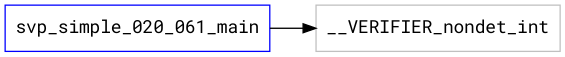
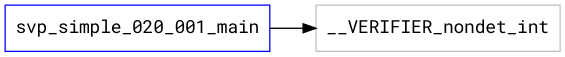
  digraph {
    rankdir=LR
    fontname="Roboto Mono"
    node [shape=box fontname="Roboto Mono"]
-   svp_simple_020_001_main [color=blue label=svp_simple_020_061_main]
+   svp_simple_020_001_main [color=blue]
    n2 [color=grey label=__VERIFIER_nondet_int]
    svp_simple_020_001_main -> n2 [fontname="Roboto Mono"]
  }
